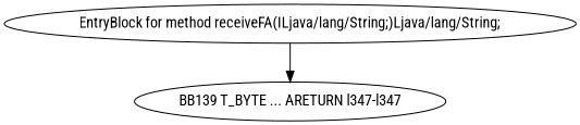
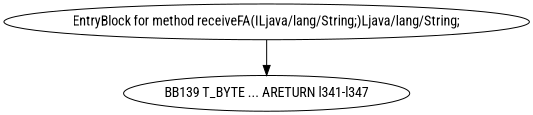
  digraph {
    fontname="Roboto Condensed"
    node [fontname="Roboto Condensed"]
-   n1 [label="BB139 T_BYTE ... ARETURN l347-l347"]
+   n1 [label="BB139 T_BYTE ... ARETURN l341-l347"]
    n2 [label="EntryBlock for method receiveFA(ILjava/lang/String;)Ljava/lang/String;"]
    n2 -> n1 [fontname="Roboto Condensed"]
  }
